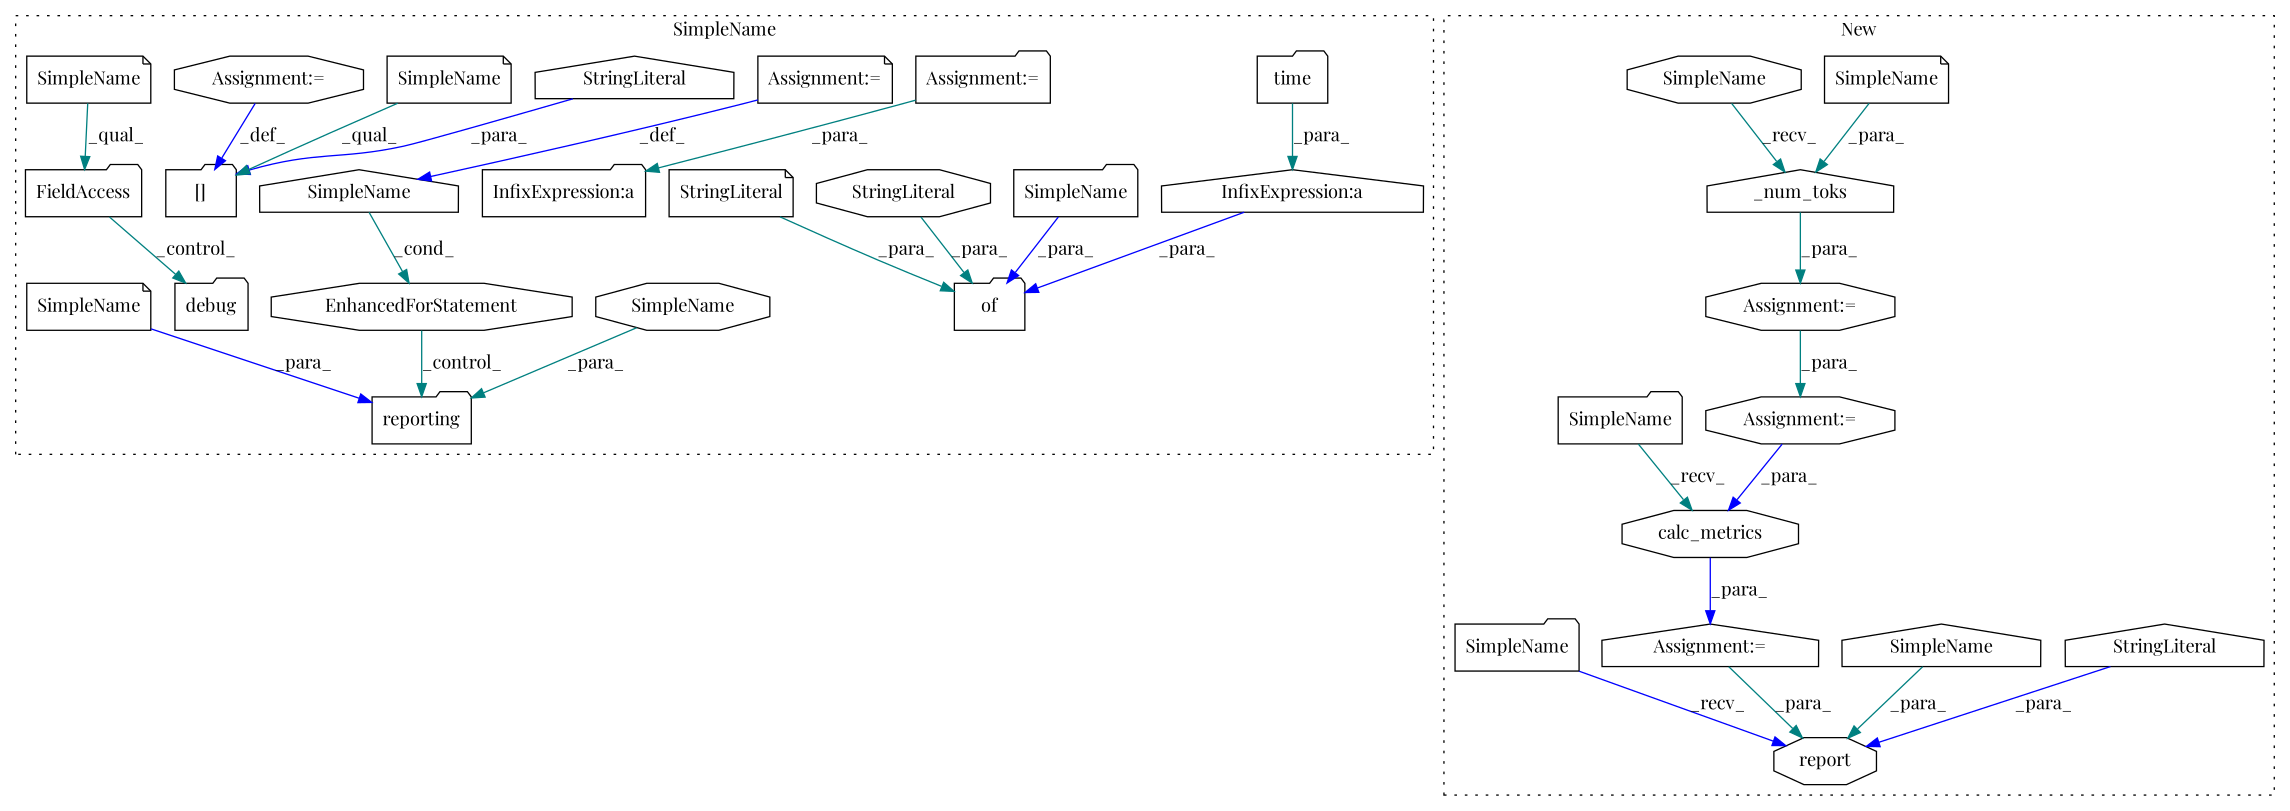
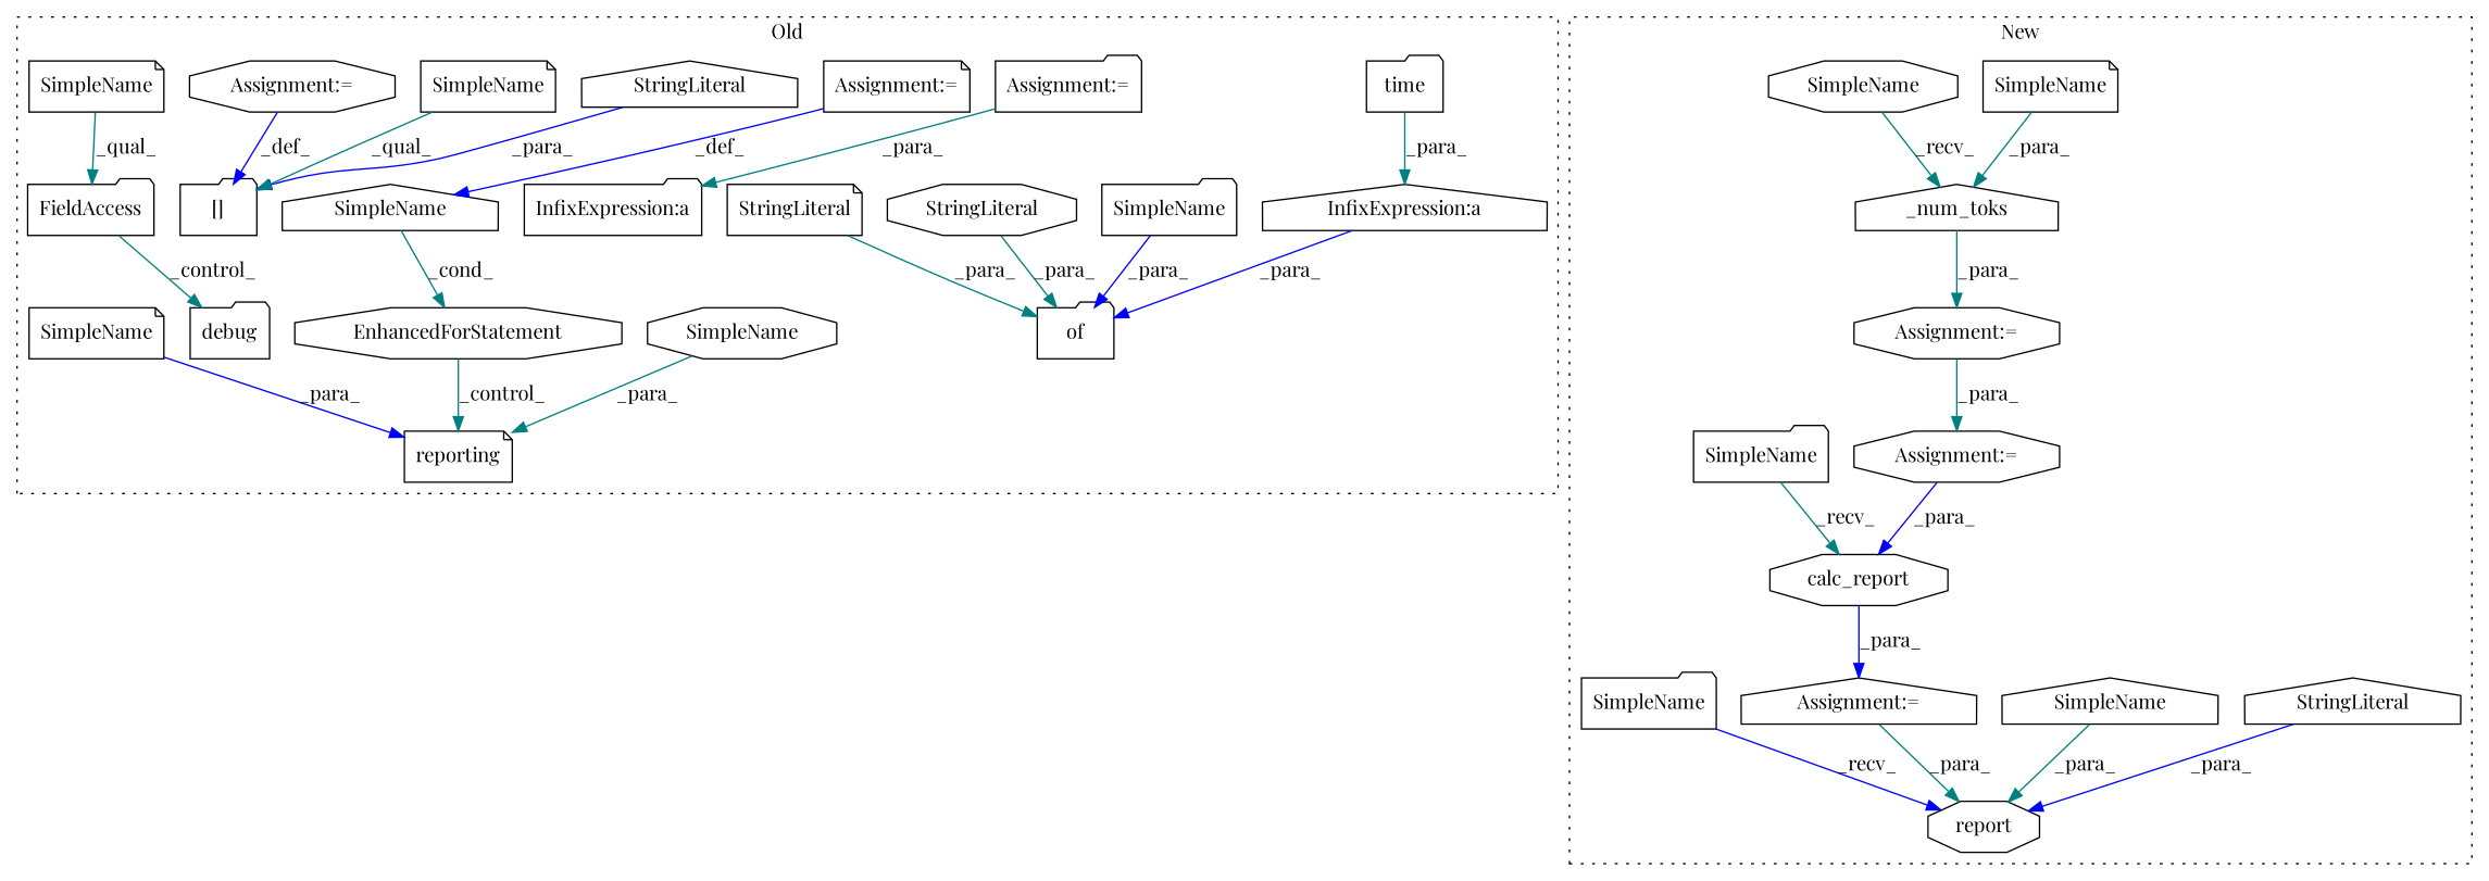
  digraph {
    fontname="Playfair Display"
    node [a=42 fontname="Playfair Display" l=7 s="2659,2741" shape=folder]
    edge [color=teal fontname="Playfair Display"]
    n1 [a=70 l="53,2" label=EnhancedForStatement shape=octagon]
    n2 [l=9 label=SimpleName s=2716 shape=house]
-   n3 [a=32 l="10,1" label=reporting s="2751,2792"]
+   n3 [a=32 l="10,1" label=reporting s="2751,2792" shape=note]
    n4 [a=32 l="3,1" label=of s="2619,2651"]
    n5 [a=27 l=3 label="InfixExpression:a" s=2512 shape=house]
    n6 [a=32 l="6,1" label=debug s="2609,2652"]
    n7 [a=22 l=8 label=FieldAccess s=2600]
    n8 [a=45 l=6 label=StringLiteral s=2636 shape=octagon]
    n9 [a=45 label=StringLiteral s=2622 shape=note]
    n10 [a=32 l=6 label=time s=2506]
    n11 [a=7 l="53,2" label="Assignment:=" shape=note]
    n12 [a=2 l="8,1" label="[]" s="2447,2467"]
    n13 [a=27 l=3 label="InfixExpression:a" s=2396]
    n14 [a=45 l=12 label=StringLiteral s=2455 shape=house]
    n15 [a=7 l=2 label="Assignment:=" s=2315]
    n16 [a=7 l=1 label="Assignment:=" s=2468 shape=octagon]
    n17 [l=5 label=SimpleName s=2787 shape=octagon]
    n18 [l=5 label=SimpleName s=2630]
    n19 [l=4 label=SimpleName s=2600 shape=note]
    n20 [label=SimpleName s=2447 shape=note]
    n21 [label=SimpleName s=2761 shape=note]
-   n22 [a=32 l="13,1" label=calc_metrics s="2799,2833" shape=octagon]
+   n22 [a=32 l="13,1" label=calc_report s="2799,2833" shape=octagon]
    n23 [a=7 l=1 label="Assignment:=" s=2586 shape=octagon]
    n24 [a=32 l="7,1" label=report s="2845,2899" shape=octagon]
    n25 [a=45 label=StringLiteral s=2878 shape=house]
    n26 [a=7 l=2 label="Assignment:=" s=2686 shape=octagon]
    n27 [a=7 l=1 label="Assignment:=" s=2793 shape=house]
    n28 [a=32 l="10,1" label=_num_toks s="2592,2612" shape=house]
    n29 [l=5 label=SimpleName s=2872 shape=house]
    n30 [l=10 label=SimpleName s=2602 shape=note]
    n31 [l=4 label=SimpleName s=2587 shape=octagon]
    n32 [l=4 label=SimpleName s=2794]
    n33 [l=4 label=SimpleName s=2840]
    subgraph cluster_1 {
-     label=SimpleName
+     label=Old
      style=dotted
      n1
      n2
      n3
      n4
      n5
      n6
      n7
      n8
      n9
      n10
      n11
      n12
      n13
      n14
      n15
      n16
      n17
      n18
      n19
      n20
      n21
    }
    subgraph cluster_2 {
      label=New
      style=dotted
      n22
      n23
      n24
      n25
      n26
      n27
      n28
      n29
      n30
      n31
      n32
      n33
    }
    n1 -> n3 [label=_control_]
    n2 -> n1 [label=_cond_]
    n5 -> n4 [color=blue label=_para_]
    n7 -> n6 [label=_control_]
    n8 -> n4 [label=_para_]
    n9 -> n4 [label=_para_]
    n10 -> n5 [label=_para_]
    n11 -> n2 [color=blue label=_def_]
    n14 -> n12 [color=blue label=_para_]
    n15 -> n13 [label=_para_]
    n16 -> n12 [color=blue label=_def_]
    n17 -> n3 [label=_para_]
    n18 -> n4 [color=blue label=_para_]
    n19 -> n7 [label=_qual_]
    n20 -> n12 [label=_qual_]
    n21 -> n3 [color=blue label=_para_]
    n22 -> n27 [color=blue label=_para_]
    n23 -> n26 [label=_para_]
    n25 -> n24 [color=blue label=_para_]
    n26 -> n22 [color=blue label=_para_]
    n27 -> n24 [label=_para_]
    n28 -> n23 [label=_para_]
    n29 -> n24 [label=_para_]
    n30 -> n28 [label=_para_]
    n31 -> n28 [label=_recv_]
    n32 -> n22 [label=_recv_]
    n33 -> n24 [color=blue label=_recv_]
  }
